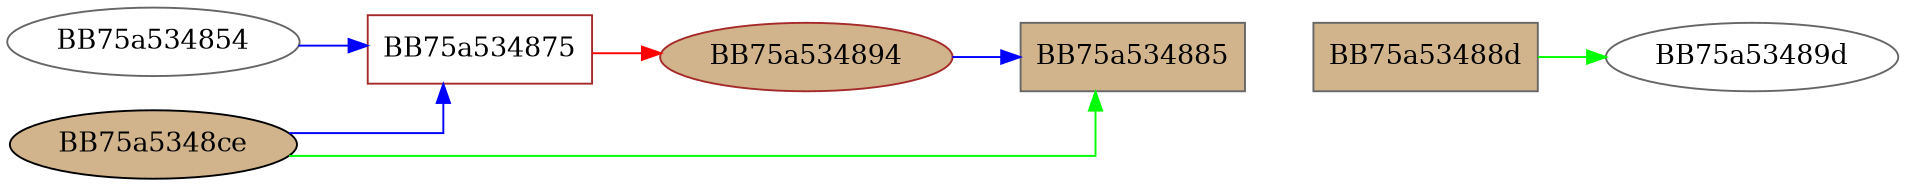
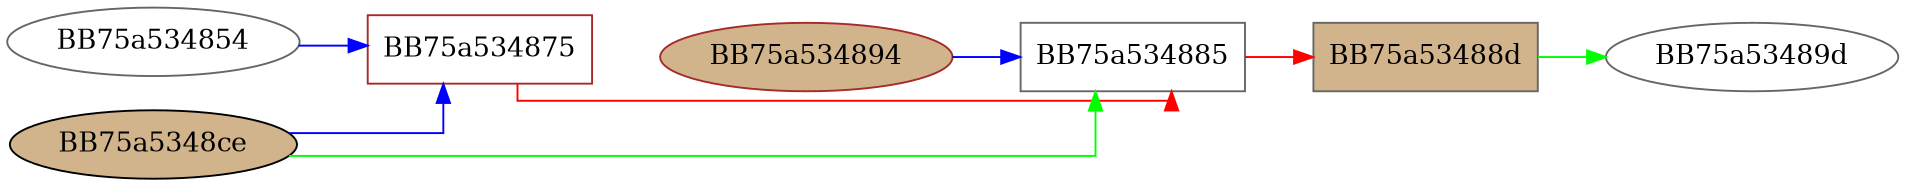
  digraph {
    rankdir=LR
    splines=ortho
    node [color=gray40 fillcolor=tan shape=ellipse style=filled]
    edge [color=blue]
    BB75a534854 [fillcolor=white]
    BB75a534875 [color=brown fillcolor=white shape=box]
-   BB75a534885 [shape=box]
+   BB75a534885 [fillcolor=white shape=box]
    BB75a53488d [shape=box]
    BB75a5348ce [color=black]
    BB75a53489d [fillcolor=white]
    BB75a534894 [color=brown]
    BB75a534854 -> BB75a534875
-   BB75a534875 -> BB75a534894 [color=red]
+   BB75a534875 -> BB75a534885 [color=red]
+   BB75a534885 -> BB75a53488d [color=red]
    BB75a53488d -> BB75a53489d [color=green]
    BB75a5348ce -> BB75a534875
    BB75a5348ce -> BB75a534885 [color=green]
    BB75a534894 -> BB75a534885
  }
